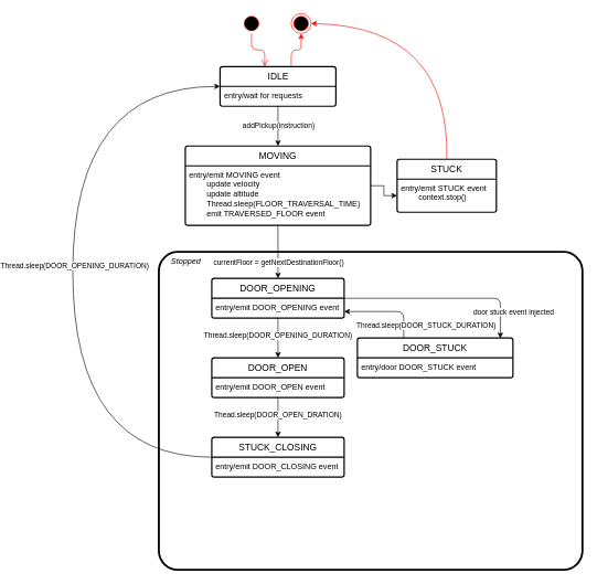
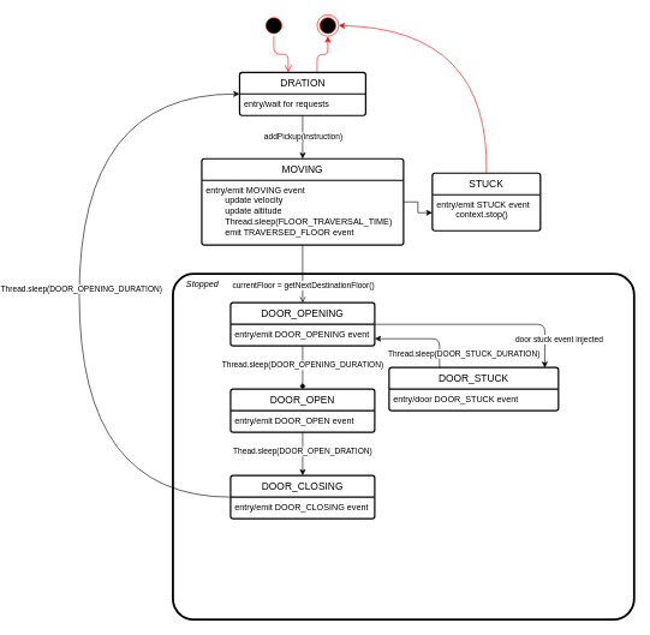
  <mxCell id="0" />
  <mxCell id="1" parent="0" />
  <mxCell id="2" value="&amp;nbsp; &amp;nbsp; &amp;nbsp;Stopped" style="rounded=1;whiteSpace=wrap;html=1;fillColor=none;verticalAlign=top;align=left;strokeWidth=3;arcSize=6;fontStyle=2" parent="1" vertex="1"><mxGeometry x="150" y="380" width="640" height="480" as="geometry" /></mxCell>
  <mxCell id="3" style="edgeStyle=orthogonalEdgeStyle;rounded=1;orthogonalLoop=1;jettySize=auto;html=1;fontColor=#ff0000;labelBorderColor=none;strokeColor=#FF0000;curved=0;" parent="1" source="13" target="6" edge="1"><mxGeometry relative="1" as="geometry"><Array as="points"><mxPoint x="350" y="75" /><mxPoint x="365" y="75" /></Array><mxPoint x="350" y="100" as="sourcePoint" /></mxGeometry></mxCell>
  <mxCell id="4" value="" style="ellipse;html=1;shape=startState;fillColor=#000000;strokeColor=#ff0000;" parent="1" vertex="1"><mxGeometry x="275" y="20" width="30" height="30" as="geometry" /></mxCell>
  <mxCell id="5" value="" style="edgeStyle=orthogonalEdgeStyle;html=1;verticalAlign=bottom;endArrow=open;endSize=8;strokeColor=#ff0000;rounded=1;curved=0;" parent="1" source="4" target="13" edge="1"><mxGeometry relative="1" as="geometry"><mxPoint x="310" y="100" as="targetPoint" /><Array as="points"><mxPoint x="290" y="75" /><mxPoint x="310" y="75" /></Array></mxGeometry></mxCell>
  <mxCell id="6" value="" style="ellipse;html=1;shape=endState;fillColor=#000000;strokeColor=#ff0000;" parent="1" vertex="1"><mxGeometry x="350" y="20" width="30" height="30" as="geometry" /></mxCell>
  <mxCell id="7" style="edgeStyle=orthogonalEdgeStyle;rounded=0;orthogonalLoop=1;jettySize=auto;html=1;curved=1;" parent="1" source="9" target="13" edge="1"><mxGeometry relative="1" as="geometry"><mxPoint x="330" y="740" as="targetPoint" /><Array as="points"><mxPoint x="20" y="690" /><mxPoint x="20" y="130" /></Array></mxGeometry></mxCell>
  <mxCell id="8" value="Thread.sleep(DOOR_OPENING_DURATION)" style="edgeLabel;html=1;align=center;verticalAlign=middle;resizable=0;points=[];" parent="7" vertex="1" connectable="0"><mxGeometry x="-0.067" y="-2" relative="1" as="geometry"><mxPoint y="-37" as="offset" /></mxGeometry></mxCell>
- <mxCell id="9" value="STUCK_CLOSING" style="swimlane;childLayout=stackLayout;horizontal=1;startSize=30;horizontalStack=0;rounded=1;fontSize=14;fontStyle=0;strokeWidth=2;resizeParent=0;resizeLast=1;shadow=0;dashed=0;align=center;arcSize=4;whiteSpace=wrap;html=1;" parent="1" vertex="1"><mxGeometry x="230" y="660" width="200" height="60" as="geometry" /></mxCell>
+ <mxCell id="9" value="DOOR_CLOSING" style="swimlane;childLayout=stackLayout;horizontal=1;startSize=30;horizontalStack=0;rounded=1;fontSize=14;fontStyle=0;strokeWidth=2;resizeParent=0;resizeLast=1;shadow=0;dashed=0;align=center;arcSize=4;whiteSpace=wrap;html=1;" parent="1" vertex="1"><mxGeometry x="230" y="660" width="200" height="60" as="geometry" /></mxCell>
  <mxCell id="10" value="entry/emit DOOR_CLOSING event" style="align=left;strokeColor=none;fillColor=none;spacingLeft=4;fontSize=12;verticalAlign=top;resizable=0;rotatable=0;part=1;html=1;" parent="9" vertex="1"><mxGeometry y="30" width="200" height="30" as="geometry" /></mxCell>
  <mxCell id="11" style="edgeStyle=orthogonalEdgeStyle;rounded=0;orthogonalLoop=1;jettySize=auto;html=1;" parent="1" source="13" target="26" edge="1"><mxGeometry relative="1" as="geometry" /></mxCell>
  <mxCell id="12" value="addPickup(instruction)" style="edgeLabel;html=1;align=center;verticalAlign=middle;resizable=0;points=[];" parent="11" vertex="1" connectable="0"><mxGeometry x="-0.289" y="-1" relative="1" as="geometry"><mxPoint x="1" y="8" as="offset" /></mxGeometry></mxCell>
- <mxCell id="13" value="IDLE" style="swimlane;childLayout=stackLayout;horizontal=1;startSize=30;horizontalStack=0;rounded=1;fontSize=14;fontStyle=0;strokeWidth=2;resizeParent=0;resizeLast=1;shadow=0;dashed=0;align=center;arcSize=4;whiteSpace=wrap;html=1;" parent="1" vertex="1"><mxGeometry x="242.5" y="100" width="175" height="60" as="geometry" /></mxCell>
+ <mxCell id="13" value="DRATION" style="swimlane;childLayout=stackLayout;horizontal=1;startSize=30;horizontalStack=0;rounded=1;fontSize=14;fontStyle=0;strokeWidth=2;resizeParent=0;resizeLast=1;shadow=0;dashed=0;align=center;arcSize=4;whiteSpace=wrap;html=1;" parent="1" vertex="1"><mxGeometry x="242.5" y="100" width="175" height="60" as="geometry" /></mxCell>
  <mxCell id="14" value="entry/wait for requests" style="align=left;strokeColor=none;fillColor=none;spacingLeft=4;fontSize=12;verticalAlign=top;resizable=0;rotatable=0;part=1;html=1;" parent="13" vertex="1"><mxGeometry y="30" width="175" height="30" as="geometry" /></mxCell>
  <mxCell id="15" style="rounded=1;orthogonalLoop=1;jettySize=auto;html=1;entryX=0.919;entryY=0.007;entryDx=0;entryDy=0;entryPerimeter=0;edgeStyle=orthogonalEdgeStyle;curved=0;" edge="1" parent="1" source="17" target="35"><mxGeometry relative="1" as="geometry" /></mxCell>
  <mxCell id="16" value="door stuck event injected" style="edgeLabel;html=1;align=center;verticalAlign=middle;resizable=0;points=[];" vertex="1" connectable="0" parent="15"><mxGeometry x="-0.181" y="-6" relative="1" as="geometry"><mxPoint x="134" y="14" as="offset" /></mxGeometry></mxCell>
  <mxCell id="17" value="DOOR_OPENING" style="swimlane;childLayout=stackLayout;horizontal=1;startSize=30;horizontalStack=0;rounded=1;fontSize=14;fontStyle=0;strokeWidth=2;resizeParent=0;resizeLast=1;shadow=0;dashed=0;align=center;arcSize=4;whiteSpace=wrap;html=1;" parent="1" vertex="1"><mxGeometry x="230" y="420" width="200" height="60" as="geometry" /></mxCell>
  <mxCell id="18" value="entry/emit DOOR_OPENING event" style="align=left;strokeColor=none;fillColor=none;spacingLeft=4;fontSize=12;verticalAlign=top;resizable=0;rotatable=0;part=1;html=1;" parent="17" vertex="1"><mxGeometry y="30" width="200" height="30" as="geometry" /></mxCell>
  <mxCell id="19" style="edgeStyle=orthogonalEdgeStyle;rounded=0;orthogonalLoop=1;jettySize=auto;html=1;" parent="1" source="21" target="9" edge="1"><mxGeometry relative="1" as="geometry" /></mxCell>
  <mxCell id="20" value="Thead.sleep(DOOR_OPEN_DRATION)" style="edgeLabel;html=1;align=center;verticalAlign=middle;resizable=0;points=[];" parent="19" vertex="1" connectable="0"><mxGeometry x="-0.138" y="-1" relative="1" as="geometry"><mxPoint as="offset" /></mxGeometry></mxCell>
  <mxCell id="21" value="DOOR_OPEN" style="swimlane;childLayout=stackLayout;horizontal=1;startSize=30;horizontalStack=0;rounded=1;fontSize=14;fontStyle=0;strokeWidth=2;resizeParent=0;resizeLast=1;shadow=0;dashed=0;align=center;arcSize=4;whiteSpace=wrap;html=1;" parent="1" vertex="1"><mxGeometry x="230" y="540" width="200" height="60" as="geometry" /></mxCell>
  <mxCell id="22" value="entry/emit DOOR_OPEN event" style="align=left;strokeColor=none;fillColor=none;spacingLeft=4;fontSize=12;verticalAlign=top;resizable=0;rotatable=0;part=1;html=1;" parent="21" vertex="1"><mxGeometry y="30" width="200" height="30" as="geometry" /></mxCell>
- <mxCell id="23" style="edgeStyle=orthogonalEdgeStyle;rounded=0;orthogonalLoop=1;jettySize=auto;html=1;" parent="1" source="26" target="17" edge="1"><mxGeometry relative="1" as="geometry" /></mxCell>
+ <mxCell id="23" style="edgeStyle=orthogonalEdgeStyle;rounded=0;orthogonalLoop=1;jettySize=auto;html=1;endArrow=open;" parent="1" source="26" target="17" edge="1"><mxGeometry relative="1" as="geometry" /></mxCell>
  <mxCell id="24" value="currentFloor = getNextDestinationFloor()" style="edgeLabel;html=1;align=center;verticalAlign=middle;resizable=0;points=[];" parent="23" vertex="1" connectable="0"><mxGeometry x="0.014" y="-2" relative="1" as="geometry"><mxPoint x="2" y="14" as="offset" /></mxGeometry></mxCell>
  <mxCell id="25" style="edgeStyle=orthogonalEdgeStyle;rounded=0;orthogonalLoop=1;jettySize=auto;html=1;" edge="1" parent="1" source="26" target="31"><mxGeometry relative="1" as="geometry" /></mxCell>
  <mxCell id="26" value="MOVING" style="swimlane;childLayout=stackLayout;horizontal=1;startSize=30;horizontalStack=0;rounded=1;fontSize=14;fontStyle=0;strokeWidth=2;resizeParent=0;resizeLast=1;shadow=0;dashed=0;align=center;arcSize=4;whiteSpace=wrap;html=1;" parent="1" vertex="1"><mxGeometry x="190" y="220" width="280" height="120" as="geometry" /></mxCell>
  <mxCell id="27" value="entry/emit MOVING event&lt;br&gt;&lt;span style=&quot;white-space: pre;&quot;&gt;&#09;&lt;/span&gt;update velocity&lt;br&gt;&lt;span style=&quot;white-space: pre;&quot;&gt;&#09;&lt;/span&gt;update altitude&lt;br&gt;&lt;span style=&quot;white-space: pre;&quot;&gt;&#09;&lt;/span&gt;Thread.sleep(FLOOR_TRAVERSAL_TIME)&lt;br&gt;&lt;span style=&quot;white-space: pre;&quot;&gt;&#09;&lt;/span&gt;emit TRAVERSED_FLOOR event" style="align=left;strokeColor=none;fillColor=none;spacingLeft=4;fontSize=12;verticalAlign=top;resizable=0;rotatable=0;part=1;html=1;" parent="26" vertex="1"><mxGeometry y="30" width="280" height="90" as="geometry" /></mxCell>
- <mxCell id="28" style="edgeStyle=orthogonalEdgeStyle;rounded=0;orthogonalLoop=1;jettySize=auto;html=1;" parent="1" source="18" target="21" edge="1"><mxGeometry relative="1" as="geometry" /></mxCell>
+ <mxCell id="28" style="edgeStyle=orthogonalEdgeStyle;rounded=0;orthogonalLoop=1;jettySize=auto;html=1;endArrow=diamond;" parent="1" source="18" target="21" edge="1"><mxGeometry relative="1" as="geometry" /></mxCell>
  <mxCell id="29" value="Thread.sleep(DOOR_OPENING_DURATION)" style="edgeLabel;html=1;align=center;verticalAlign=middle;resizable=0;points=[];" parent="28" vertex="1" connectable="0"><mxGeometry x="-0.12" y="-1" relative="1" as="geometry"><mxPoint as="offset" /></mxGeometry></mxCell>
  <mxCell id="30" value="STUCK" style="swimlane;childLayout=stackLayout;horizontal=1;startSize=30;horizontalStack=0;rounded=1;fontSize=14;fontStyle=0;strokeWidth=2;resizeParent=0;resizeLast=1;shadow=0;dashed=0;align=center;arcSize=4;whiteSpace=wrap;html=1;" vertex="1" parent="1"><mxGeometry x="510" y="240" width="150" height="80" as="geometry" /></mxCell>
  <mxCell id="31" value="entry/emit STUCK event&lt;br&gt;&lt;span style=&quot;white-space: pre;&quot;&gt;&#09;&lt;/span&gt;context.stop()" style="align=left;strokeColor=none;fillColor=none;spacingLeft=4;fontSize=12;verticalAlign=top;resizable=0;rotatable=0;part=1;html=1;" vertex="1" parent="30"><mxGeometry y="30" width="150" height="50" as="geometry" /></mxCell>
  <mxCell id="32" style="rounded=0;orthogonalLoop=1;jettySize=auto;html=1;fontColor=#ff0000;labelBorderColor=none;strokeColor=#FF0000;entryX=1;entryY=0.5;entryDx=0;entryDy=0;exitX=0.5;exitY=0;exitDx=0;exitDy=0;curved=1;" edge="1" parent="1" source="30" target="6"><mxGeometry relative="1" as="geometry"><Array as="points"><mxPoint x="590" y="40" /></Array><mxPoint x="360" y="110" as="sourcePoint" /><mxPoint x="375" as="targetPoint" y="60" /></mxGeometry></mxCell>
  <mxCell id="33" style="rounded=1;orthogonalLoop=1;jettySize=auto;html=1;edgeStyle=orthogonalEdgeStyle;curved=0;" edge="1" parent="1" source="35" target="17"><mxGeometry relative="1" as="geometry"><Array as="points"><mxPoint x="520" y="470" /></Array></mxGeometry></mxCell>
  <mxCell id="34" value="Thread.sleep(DOOR_STUCK_DURATION)" style="edgeLabel;html=1;align=center;verticalAlign=middle;resizable=0;points=[];" vertex="1" connectable="0" parent="33"><mxGeometry x="0.026" y="6" relative="1" as="geometry"><mxPoint x="60" y="14" as="offset" /></mxGeometry></mxCell>
  <mxCell id="35" value="DOOR_STUCK" style="swimlane;childLayout=stackLayout;horizontal=1;startSize=30;horizontalStack=0;rounded=1;fontSize=14;fontStyle=0;strokeWidth=2;resizeParent=0;resizeLast=1;shadow=0;dashed=0;align=center;arcSize=4;whiteSpace=wrap;html=1;" vertex="1" parent="1"><mxGeometry x="450" y="510" width="235" height="60" as="geometry" /></mxCell>
  <mxCell id="36" value="entry/door&amp;nbsp;DOOR_STUCK&amp;nbsp;event" style="align=left;strokeColor=none;fillColor=none;spacingLeft=4;fontSize=12;verticalAlign=top;resizable=0;rotatable=0;part=1;html=1;" vertex="1" parent="35"><mxGeometry y="30" width="235" height="30" as="geometry" /></mxCell>
